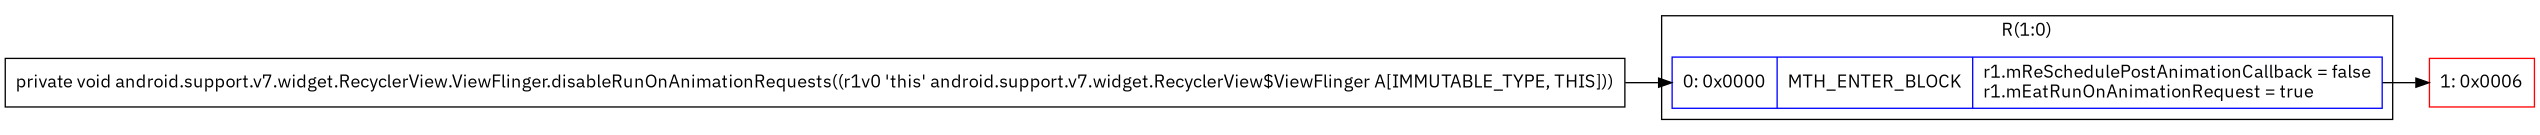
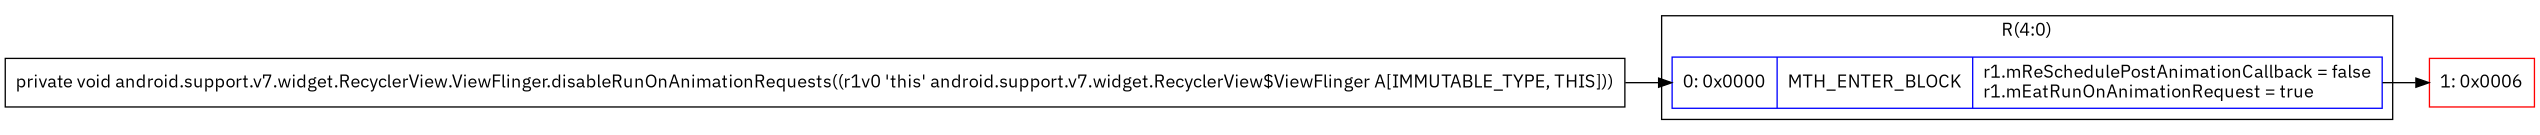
  digraph {
    rankdir=LR
    fontname="IBM Plex Sans"
    node [shape=record fontname="IBM Plex Sans"]
    edge [fontname="IBM Plex Sans"]
    n1 [color=blue label="{0\:\ 0x0000|MTH_ENTER_BLOCK\l|r1.mReSchedulePostAnimationCallback = false\lr1.mEatRunOnAnimationRequest = true\l}"]
    n2 [color=red label="{1\:\ 0x0006}"]
    n3 [label="{private void android.support.v7.widget.RecyclerView.ViewFlinger.disableRunOnAnimationRequests((r1v0 'this' android.support.v7.widget.RecyclerView$ViewFlinger A[IMMUTABLE_TYPE, THIS])) }"]
    subgraph cluster_1 {
-     label="R(1:0)"
+     label="R(4:0)"
      n1
    }
    n1 -> n2
    n3 -> n1
  }
